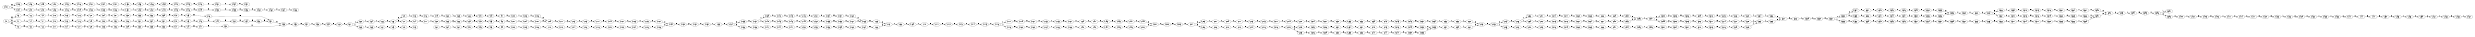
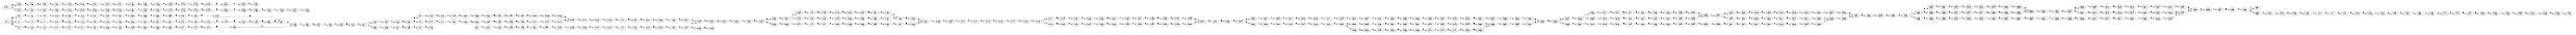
  strict digraph {
    fontname="DejaVu Serif"
    rankdir=LR
    node [fontname="DejaVu Serif"]
    edge [fontname="DejaVu Serif"]
    S0
    S1
    S2
    S3
    S4
    S5
    S6
    S7
    S8
    S9
    S10
    S11
    S12
    S13
    S14
    S15
    S16
    S17
    S18
    S19
    S20
    S21
    S22
    S23
    S24
    S25
    S26
    S27
    S28
    S29
    S30
    S31
    S32
    S33
    S34
    S35
    S36
    S37
    S38
    S39
    S40
    S41
    S42
    S43
    S44
    S45
    S46
    S47
    S48
    S49
    S50
    S51
    S52
    S53
    S54
    S55
    S56
    S57
    S58
    S59
    S60
    S61
    S62
    S63
    S64
    S65
    S66
    S67
    S68
    S69
    S70
    S71
    S72
    S73
    S74
    S75
    S76
    S77
    S79
    S80
    S82
    S83
    S81
    S84
    S85
    S86
    S87
    S88
    S89
    S90
    S91
    S92
    S93
    S94
    S95
    S96
    S97
    S98
    S99
    S100
    S101
    S102
    S103
    S104
    S105
    S106
    S107
    S108
    S109
    S110
    S111
    S112
    S113
    S114
    S115
    S116
    S117
    S118
    S119
    S120
    S121
    S122
    S123
    S124
    S125
    S126
    S127
    S128
    S129
    S130
    S131
    S132
    S133
    S134
    S135
    S136
    S137
    S138
    S139
    S140
    S141
    S142
    S143
    S144
    S145
    S146
    S147
    S148
    S149
    S150
    S151
    S152
    S153
    S154
    S155
    S156
    S157
    S158
    S159
    S160
    S161
    S162
    S163
    S164
    S165
    S166
    S167
    S168
    S169
    S170
    S171
    S172
    S173
    S174
    S175
    S176
    S177
    S178
    S179
    S180
    S181
    S182
    S183
    S184
    S185
    S186
    S187
    S188
    S189
    S190
    S191
    S192
    S193
    S194
    S195
    S196
    S197
    S198
    S199
    S200
    S201
    S202
    S203
    S204
    S205
    S206
    S207
    S208
    S209
    S210
    S211
    S212
    S213
    S214
    S215
    S216
    S217
    S218
    S219
    S220
    S221
    S222
    S223
    S224
    S225
    S226
    S227
    S228
    S229
    S230
    S231
    S232
    S233
    S234
    S235
    S236
    S237
    S238
    S239
    S240
    S241
    S242
    S243
    S244
    S245
    S246
    S247
    S248
    S249
    S250
    S251
    S252
    S253
    S254
    S255
    S256
    S257
    S258
    S259
    S260
    S261
    S262
    S263
    S264
    S265
    S266
    S267
    S268
    S269
    S270
    S271
    S272
    S273
    S274
    S275
    S276
    S277
    S278
    S279
    S280
    S281
    S282
    S283
    S284
    S285
    S286
    S287
    S288
    S289
    S290
    S291
    S292
    S293
    S294
    S295
    S296
    S297
    S298
    S299
    S300
    S301
    S302
    S303
    S304
    S305
    S306
    S307
    S308
    S309
    S310
    S311
    S312
    S313
    S314
    S315
    S316
    S317
    S318
    S319
    S320
    S321
    S322
    S323
    S324
    S325
    S326
    S327
    S328
    S329
    S330
    S331
    S332
    S333
    S334
    S335
    S336
    S337
    S338
    S339
    S340
    S341
    S342
    S343
    S344
    S345
    S346
    S347
    S348
    S349
    S350
    S351
    S352
    S353
    S354
    S355
    S356
    S357
    S358
    S359
    S360
    S361
    S362
    S363
    S364
    S365
    S366
    S367
    S368
    S369
    S370
    S371
    S372
    S373
    S374
    S375
    S376
    S377
    S378
    S379
    S380
    S381
    S382
    S383
    S384
    S385
    S386
    S387
    S388
    S389
    S390
    S391
    S392
    S393
    S394
    S395
    S396
    S397
    S398
    S400
    S402
    S401
    S403
    S404
    S405
    S406
    S407
    S408
    S409
    S410
    S411
    S412
    S413
    S414
    S415
    S416
    S417
    S418
    S419
    S420
    S421
    S422
    S423
    S424
    S425
    S426
    S427
    S428
    S429
    S430
    S431
    S432
    S433
    S434
    S435
    S436
    S437
    S438
    S439
    S440
    S441
    S442
    S443
    S444
    S445
    S446
    S447
    S448
    S449
    S450
    S451
    S452
    S453
    S454
    S455
    S456
    S457
    S458
    S459
    S460
    S461
    S462
    S463
    S464
    S465
    S466
    S467
    S0 -> S1 [label=Q]
    S0 -> S2 [label=H]
    S0 -> S3 [label=H]
    S1 -> S4 [label=V]
    S2 -> S5 [label=H]
    S3 -> S6 [label=H]
    S4 -> S7 [label=F]
    S5 -> S8 [label=T]
    S6 -> S9 [label=S]
    S7 -> S10 [label=L]
    S8 -> S11 [label=S]
    S9 -> S12 [label=S]
    S10 -> S13 [label=H]
    S11 -> S14 [label=A]
    S12 -> S15 [label=A]
    S13 -> S16 [label=H]
    S14 -> S17 [label=P]
    S15 -> S18 [label=Q]
    S16 -> S19 [label=T]
    S17 -> S20 [label=A]
    S18 -> S21 [label=A]
    S19 -> S22 [label=N]
    S20 -> S23 [label=A]
    S21 -> S24 [label=P]
    S22 -> S25 [label=T]
    S23 -> S26 [label=T]
    S24 -> S27 [label=A]
    S25 -> S28 [label=P]
    S26 -> S29 [label=E]
    S27 -> S30 [label=D]
    S28 -> S31 [label=V]
    S29 -> S32 [label=K]
    S30 -> S33 [label=K]
    S31 -> S34 [label=P]
    S32 -> S35 [label=K]
    S33 -> S36 [label=K]
    S34 -> S37 [label=T]
    S35 -> S38 [label=R]
    S36 -> S39 [label=R]
    S37 -> S40 [label=D]
    S38 -> S41 [label=H]
    S39 -> S42 [label=H]
    S40 -> S43 [label=K]
    S41 -> S44 [label=R]
    S42 -> S45 [label=R]
    S43 -> S46 [label=K]
    S44 -> S47 [label=H]
    S45 -> S48 [label=H]
    S46 -> S49 [label=R]
    S47 -> S50 [label=E]
    S48 -> S51 [label=E]
    S49 -> S52 [label=H]
    S50 -> S53 [label=M]
    S51 -> S53 [label=M]
    S52 -> S54 [label=R]
    S53 -> S55 [label=L]
    S54 -> S56 [label=H]
    S55 -> S57 [label=R]
    S56 -> S51 [label=E]
    S57 -> S58 [label=Y]
    S58 -> S59 [label=L]
    S59 -> S60 [label=E]
    S60 -> S61 [label=T]
    S61 -> S62 [label=I]
    S61 -> S63 [label=V]
    S62 -> S64 [label=S]
    S63 -> S65 [label=S]
    S64 -> S66 [label=I]
    S65 -> S67 [label=V]
    S66 -> S68 [label=D]
    S67 -> S69 [label=E]
    S68 -> S70 [label=D]
    S68 -> S71 [label=E]
    S69 -> S72 [label=D]
    S70 -> S73 [label=S]
    S71 -> S74 [label=P]
    S72 -> S75 [label=P]
    S73 -> S76 [label=D]
    S74 -> S77 [label=D]
    S76 -> S79 [label=V]
    S77 -> S80 [label=V]
    S79 -> S82 [label=M]
    S80 -> S83 [label=M]
    S82 -> S85 [label=S]
    S83 -> S86 [label=A]
    S81 -> S84 [label=M]
    S84 -> S87 [label=S]
    S85 -> S88 [label=Y]
    S86 -> S89 [label=Y]
    S87 -> S90 [label=F]
    S88 -> S91 [label=E]
    S89 -> S92 [label=E]
    S90 -> S93 [label=E]
    S91 -> S94 [label=K]
    S92 -> S95 [label=K]
    S93 -> S96 [label=Q]
    S94 -> S97 [label=R]
    S95 -> S98 [label=R]
    S96 -> S99 [label=R]
    S97 -> S100 [label=P]
    S98 -> S101 [label=P]
    S99 -> S102 [label=P]
    S100 -> S103 [label=V]
    S101 -> S104 [label=V]
    S102 -> S105 [label=V]
    S103 -> S106 [label=L]
    S104 -> S107 [label=L]
    S105 -> S108 [label=L]
    S106 -> S109 [label=D]
    S107 -> S109 [label=D]
    S108 -> S110 [label=D]
    S109 -> S111 [label=L]
    S110 -> S112 [label=L]
    S111 -> S113 [label=G]
    S112 -> S114 [label=C]
    S113 -> S115 [label=L]
    S114 -> S116 [label=L]
    S115 -> S117 [label=Q]
    S116 -> S118 [label=Q]
    S117 -> S119 [label=E]
    S118 -> S120 [label=E]
    S119 -> S121 [label=N]
    S120 -> S122 [label=N]
    S121 -> S123 [label=G]
    S122 -> S124 [label=G]
    S123 -> S125 [label=W]
    S124 -> S126 [label=W]
    S125 -> S127 [label=D]
    S126 -> S128 [label=D]
    S127 -> S129 [label=L]
-   S128 -> S129 [label=L]
+   S124 -> S129 [label=L]
    S129 -> S130 [label=R]
    S130 -> S131 [label=A]
    S131 -> S132 [label=T]
    S132 -> S133 [label=I]
    S133 -> S134 [label=H]
    S134 -> S135 [label=R]
    S134 -> S136 [label=Q]
    S135 -> S137 [label=K]
    S136 -> S138 [label=K]
    S137 -> S139 [label=I]
    S137 -> S140 [label=V]
    S138 -> S141 [label=V]
    S139 -> S142 [label=D]
    S140 -> S143 [label=D]
    S141 -> S144 [label=D]
    S142 -> S145 [label=K]
    S143 -> S146 [label=K]
    S144 -> S147 [label=R]
    S145 -> S148 [label=M]
    S146 -> S149 [label=M]
    S147 -> S150 [label=M]
    S148 -> S151 [label=R]
    S149 -> S152 [label=R]
    S150 -> S153 [label=R]
    S151 -> S154 [label=D]
    S152 -> S155 [label=D]
    S153 -> S156 [label=D]
    S154 -> S157 [label=H]
    S155 -> S158 [label=H]
    S156 -> S159 [label=H]
    S157 -> S160 [label=T]
    S158 -> S161 [label=T]
    S159 -> S162 [label=T]
    S160 -> S163 [label=L]
    S161 -> S163 [label=L]
    S162 -> S164 [label=L]
    S163 -> S165 [label=H]
    S164 -> S166 [label=H]
    S165 -> S167 [label=G]
    S166 -> S167 [label=G]
    S167 -> S168 [label=V]
    S168 -> S169 [label=L]
    S169 -> S170 [label=V]
    S170 -> S171 [label=Q]
    S171 -> S172 [label=R]
    S172 -> S173 [label=R]
    S173 -> S174 [label=L]
    S174 -> S175 [label=D]
    S175 -> S176 [label=L]
    S176 -> S177 [label=I]
    S176 -> S178 [label=V]
    S177 -> S179 [label=E]
    S178 -> S180 [label=E]
    S179 -> S181 [label=N]
    S180 -> S182 [label=N]
    S181 -> S183 [label=M]
    S182 -> S184 [label=M]
    S183 -> S185 [label=V]
    S184 -> S186 [label=I]
    S185 -> S187 [label=H]
    S186 -> S188 [label=H]
    S187 -> S189 [label=W]
    S188 -> S190 [label=W]
    S189 -> S191 [label=L]
    S190 -> S192 [label=L]
    S191 -> S193 [label=R]
    S192 -> S194 [label=R]
    S193 -> S195 [label=H]
    S194 -> S196 [label=H]
    S195 -> S197 [label=F]
    S196 -> S198 [label=F]
    S197 -> S199 [label=L]
    S198 -> S200 [label=L]
    S199 -> S201 [label=D]
    S200 -> S201 [label=D]
    S201 -> S202 [label=G]
    S202 -> S203 [label=E]
    S203 -> S204 [label=N]
    S204 -> S205 [label=K]
    S204 -> S206 [label=R]
    S205 -> S207 [label=V]
    S206 -> S208 [label=V]
    S207 -> S209 [label=Y]
    S208 -> S210 [label=Y]
    S209 -> S211 [label=L]
    S210 -> S212 [label=L]
    S211 -> S213 [label=Q]
    S212 -> S214 [label=Q]
    S213 -> S215 [label=K]
    S214 -> S216 [label=K]
    S215 -> S217 [label=W]
    S216 -> S218 [label=W]
    S217 -> S219 [label=L]
    S218 -> S220 [label=M]
    S219 -> S221 [label=T]
    S220 -> S222 [label=A]
    S220 -> S223 [label=T]
    S221 -> S224 [label=G]
    S222 -> S225 [label=G]
    S223 -> S226 [label=G]
    S224 -> S227 [label=W]
    S225 -> S228 [label=W]
    S226 -> S229 [label=W]
    S227 -> S230 [label=D]
    S228 -> S231 [label=E]
    S229 -> S232 [label=D]
    S230 -> S233 [label=R]
    S231 -> S234 [label=R]
    S232 -> S235 [label=R]
    S233 -> S236 [label=L]
    S234 -> S237 [label=L]
    S235 -> S238 [label=L]
    S236 -> S239 [label=T]
    S237 -> S240 [label=T]
    S238 -> S241 [label=T]
    S239 -> S242 [label=A]
    S240 -> S243 [label=S]
    S241 -> S244 [label=S]
    S242 -> S245 [label=T]
    S243 -> S246 [label=T]
    S244 -> S247 [label=T]
    S245 -> S248 [label=M]
    S246 -> S249 [label=M]
    S247 -> S250 [label=M]
    S248 -> S251 [label=E]
    S249 -> S252 [label=E]
    S250 -> S253 [label=E]
    S251 -> S254 [label=T]
    S252 -> S255 [label=T]
    S253 -> S255 [label=T]
    S254 -> S256 [label=I]
    S255 -> S257 [label=I]
    S256 -> S258 [label=V]
    S257 -> S259 [label=V]
    S258 -> S260 [label=S]
    S259 -> S261 [label=S]
    S260 -> S262 [label=D]
    S261 -> S262 [label=D]
    S262 -> S263 [label=E]
    S263 -> S264 [label=T]
    S263 -> S265 [label=V]
    S264 -> S266 [label=P]
    S265 -> S267 [label=P]
    S266 -> S268 [label=V]
    S266 -> S269 [label=I]
    S267 -> S270 [label=L]
    S268 -> S271 [label=I]
    S269 -> S272 [label=V]
    S270 -> S273 [label=V]
    S271 -> S274 [label=M]
    S272 -> S275 [label=M]
    S273 -> S276 [label=T]
    S274 -> S277 [label=E]
    S275 -> S278 [label=E]
    S276 -> S279 [label=E]
    S277 -> S280 [label=F]
    S278 -> S281 [label=F]
    S279 -> S282 [label=F]
    S280 -> S283 [label=Q]
    S281 -> S284 [label=Q]
    S282 -> S285 [label=Q]
    S283 -> S286 [label=G]
    S284 -> S287 [label=G]
    S285 -> S288 [label=G]
    S286 -> S289 [label=K]
    S287 -> S290 [label=K]
    S288 -> S291 [label=R]
    S289 -> S292 [label=N]
    S290 -> S293 [label=N]
    S291 -> S294 [label=N]
    S292 -> S295 [label=K]
    S293 -> S295 [label=K]
    S294 -> S296 [label=K]
    S295 -> S297 [label=V]
    S296 -> S298 [label=I]
    S297 -> S299 [label=N]
    S297 -> S300 [label=G]
    S298 -> S301 [label=H]
    S299 -> S302 [label=A]
    S300 -> S303 [label=A]
    S301 -> S304 [label=A]
    S302 -> S305 [label=N]
    S303 -> S306 [label=H]
    S304 -> S307 [label=N]
    S305 -> S308 [label=K]
    S306 -> S309 [label=K]
    S307 -> S310 [label=K]
    S308 -> S311 [label=L]
    S309 -> S312 [label=L]
    S310 -> S313 [label=L]
    S311 -> S314 [label=H]
    S312 -> S315 [label=H]
    S313 -> S316 [label=H]
    S314 -> S317 [label=V]
    S315 -> S318 [label=V]
    S316 -> S319 [label=V]
    S317 -> S320 [label=Y]
    S318 -> S321 [label=Y]
    S319 -> S322 [label=Y]
    S320 -> S323 [label=S]
    S321 -> S324 [label=S]
    S322 -> S323 [label=S]
    S323 -> S325 [label=S]
    S324 -> S326 [label=S]
    S325 -> S327 [label=P]
    S326 -> S327 [label=P]
    S327 -> S328 [label=F]
    S328 -> S329 [label=I]
    S329 -> S330 [label=G]
    S330 -> S331 [label=K]
    S331 -> S332 [label=I]
    S331 -> S333 [label=V]
    S332 -> S334 [label=T]
    S332 -> S335 [label=N]
    S333 -> S336 [label=N]
    S334 -> S337 [label=P]
    S335 -> S338 [label=P]
    S336 -> S339 [label=P]
    S337 -> S340 [label=N]
    S338 -> S341 [label=N]
    S339 -> S342 [label=N]
    S340 -> S343 [label=K]
    S341 -> S344 [label=K]
    S342 -> S345 [label=K]
    S343 -> S346 [label=L]
    S344 -> S347 [label=L]
    S345 -> S348 [label=L]
    S346 -> S349 [label=A]
    S347 -> S350 [label=A]
    S348 -> S351 [label=I]
    S349 -> S352 [label=F]
    S350 -> S353 [label=F]
    S351 -> S354 [label=F]
    S352 -> S355 [label=G]
    S353 -> S356 [label=G]
    S354 -> S357 [label=G]
    S355 -> S358 [label=R]
    S356 -> S358 [label=R]
    S357 -> S359 [label=R]
    S358 -> S360 [label=Y]
    S359 -> S361 [label=Y]
    S360 -> S362 [label=W]
    S361 -> S363 [label=W]
    S362 -> S364 [label=G]
    S363 -> S365 [label=G]
    S364 -> S366 [label=E]
    S364 -> S367 [label=D]
    S365 -> S368 [label=E]
    S366 -> S369 [label=S]
    S367 -> S370 [label=C]
    S368 -> S371 [label=C]
    S369 -> S372 [label=K]
    S370 -> S373 [label=K]
    S371 -> S374 [label=K]
    S372 -> S375 [label=E]
    S373 -> S376 [label=E]
    S374 -> S377 [label=E]
    S375 -> S378 [label=L]
    S376 -> S379 [label=L]
    S377 -> S380 [label=L]
    S378 -> S381 [label=Q]
    S379 -> S382 [label=I]
    S380 -> S383 [label=I]
    S381 -> S384 [label=Q]
    S382 -> S385 [label=Q]
    S383 -> S386 [label=Q]
    S384 -> S387 [label=V]
    S385 -> S388 [label=V]
    S386 -> S389 [label=V]
    S387 -> S390 [label=T]
    S388 -> S391 [label=T]
    S389 -> S391 [label=T]
    S390 -> S392 [label=D]
    S391 -> S392 [label=D]
    S392 -> S393 [label=G]
    S393 -> S394 [label=I]
    S394 -> S395 [label=E]
    S395 -> S396 [label=L]
    S396 -> S397 [label=S]
    S396 -> S398 [label=P]
    S398 -> S400 [label=L]
    S400 -> S402 [label=I]
    S402 -> S405 [label=H]
    S401 -> S403 [label=H]
    S401 -> S404 [label=Y]
    S403 -> S406 [label=P]
    S404 -> S407 [label=P]
    S405 -> S408 [label=Q]
    S406 -> S409 [label=A]
    S407 -> S410 [label=V]
    S408 -> S411 [label=V]
    S409 -> S412 [label=T]
    S410 -> S413 [label=T]
    S411 -> S414 [label=T]
    S412 -> S415 [label=G]
    S413 -> S416 [label=G]
    S414 -> S417 [label=G]
    S415 -> S418 [label=R]
    S416 -> S419 [label=R]
    S417 -> S420 [label=R]
    S418 -> S421 [label=F]
    S419 -> S422 [label=F]
    S420 -> S423 [label=F]
    S421 -> S424 [label=S]
    S422 -> S425 [label=S]
    S423 -> S426 [label=S]
    S424 -> S427 [label=A]
    S425 -> S428 [label=A]
    S426 -> S429 [label=A]
    S427 -> S430 [label=I]
    S428 -> S431 [label=I]
    S429 -> S432 [label=L]
    S430 -> S433 [label=A]
    S431 -> S434 [label=V]
    S432 -> S435 [label=V]
    S433 -> S436 [label=S]
    S434 -> S437 [label=A]
    S435 -> S438 [label=V]
    S436 -> S439 [label=L]
    S437 -> S440 [label=L]
    S438 -> S441 [label=G]
    S439 -> S442 [label=F]
    S440 -> S443 [label=F]
    S441 -> S444 [label=K]
    S442 -> S445 [label=I]
    S443 -> S446 [label=K]
    S444 -> S447 [label=E]
    S445 -> S448 [label=F]
    S446 -> S449 [label=R]
    S447 -> S450 [label=E]
    S448 -> S451 [label=A]
    S449 -> S452 [label=F]
    S450 -> S453 [label=R]
    S451 -> S454 [label=C]
    S452 -> S455 [label=K]
    S453 -> S456 [label=V]
    S454 -> S457 [label=Q]
    S455 -> S458 [label=K]
    S456 -> S459 [label=T]
    S458 -> S460 [label=K]
    S459 -> S461 [label=G]
    S460 -> S462 [label=I]
    S461 -> S463 [label=V]
    S462 -> S464 [label=W]
    S463 -> S465 [label=F]
    S464 -> S466 [label=I]
    S465 -> S467 [label=I]
  }
